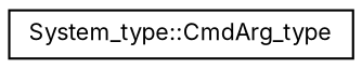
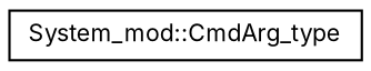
  digraph {
    rankdir=TB
    fontname=Inter
-   n1 [color=black fillcolor=white fontname=Inter fontsize=10 height=0.2 label="System_type::CmdArg_type" shape=record style=filled width=0.4]
+   n1 [color=black fillcolor=white fontname=Inter fontsize=10 height=0.2 label="System_mod::CmdArg_type" shape=record style=filled width=0.4]
  }
